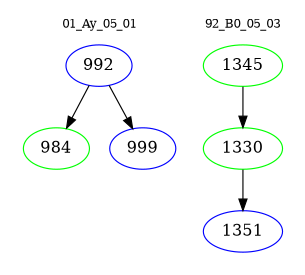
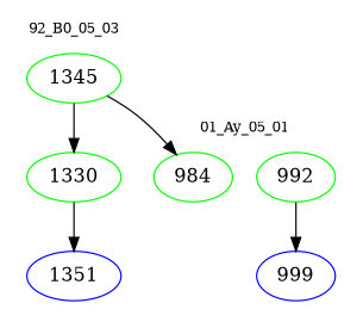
  digraph {
    node [color=green]
    edge [color=black]
-   n1 [color=blue label=992]
+   n1 [label=992]
    n2 [label=984]
    n3 [color=blue label=999]
    n4 [label=1345]
    n5 [label=1330]
    n6 [color=blue label=1351]
    subgraph cluster_1 {
      color=white
      fontsize=10
      label="01_Ay_05_01"
      n1
      n2
      n3
    }
    subgraph cluster_2 {
      color=white
      fontsize=10
      label="92_B0_05_03"
      n4
      n5
      n6
    }
-   n1 -> n2
+   n4 -> n2
    n1 -> n3
    n4 -> n5
    n5 -> n6
  }
